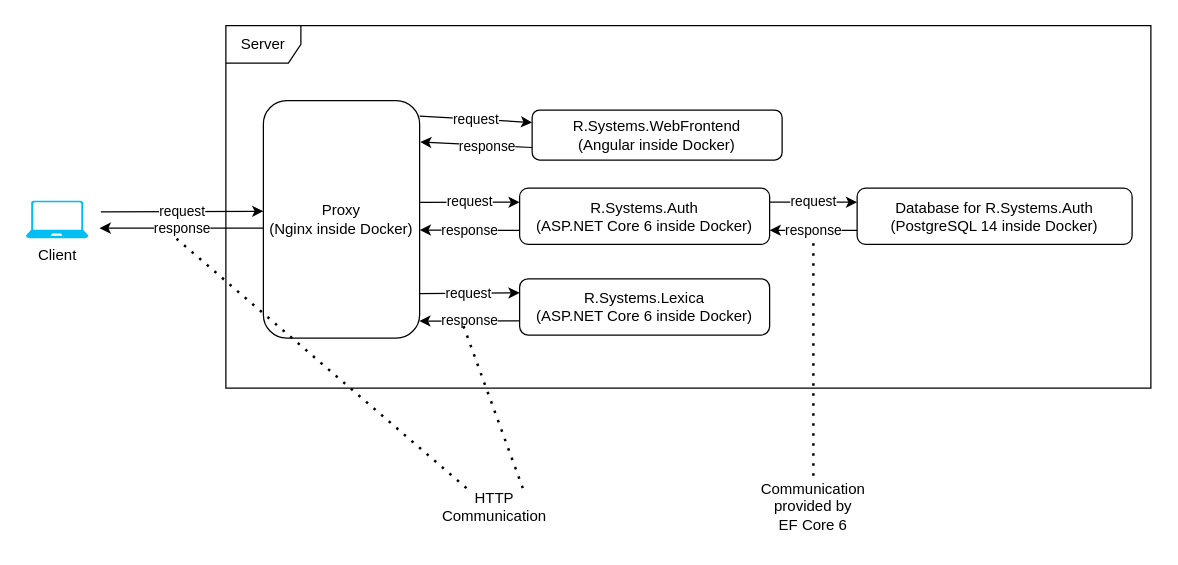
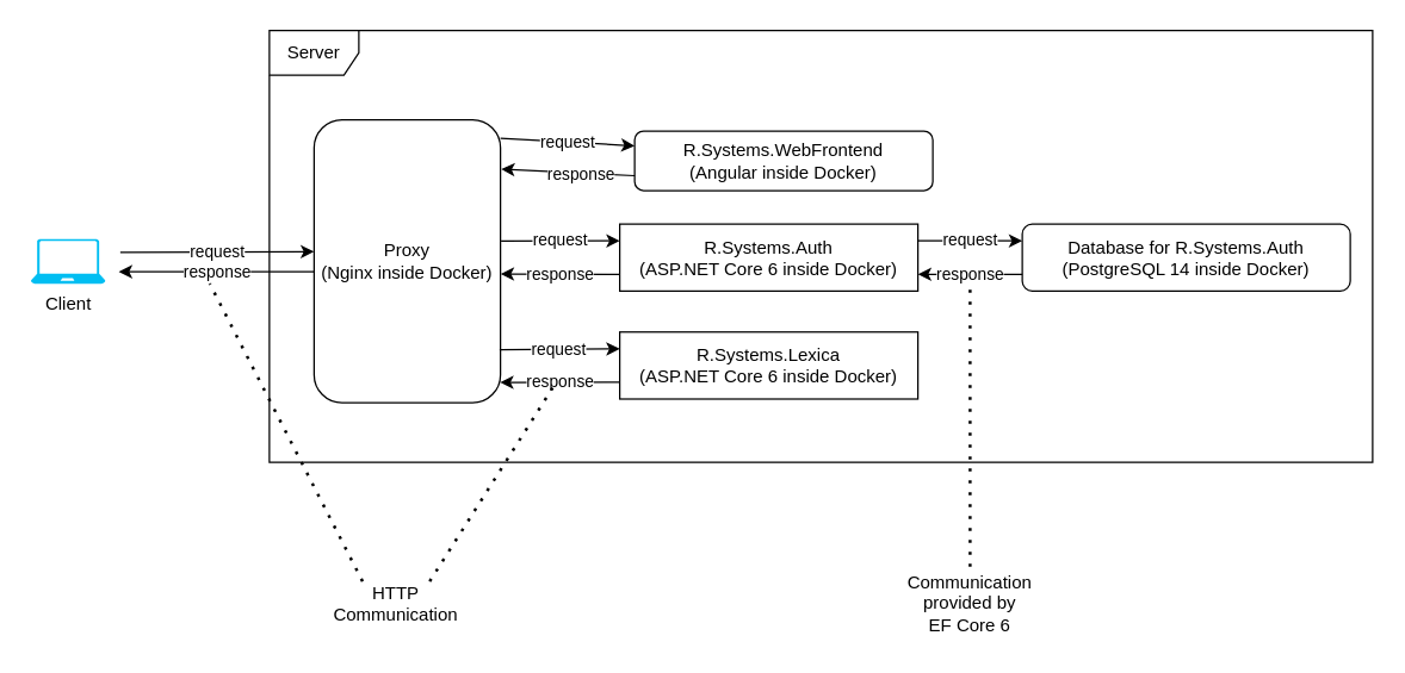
  <mxCell id="0" />
  <mxCell id="1" parent="0" />
  <mxCell id="2" value="Client" style="verticalLabelPosition=bottom;html=1;verticalAlign=top;align=center;strokeColor=none;fillColor=#00BEF2;shape=mxgraph.azure.laptop;pointerEvents=1;" vertex="1" parent="1"><mxGeometry x="20" y="160" width="50" height="30" as="geometry" /></mxCell>
  <mxCell id="3" value="Server" style="shape=umlFrame;whiteSpace=wrap;html=1;" vertex="1" parent="1"><mxGeometry x="180" y="20" width="740" height="290" as="geometry" /></mxCell>
  <mxCell id="4" value="Proxy&lt;br&gt;(Nginx inside Docker)" style="rounded=1;whiteSpace=wrap;html=1;" vertex="1" parent="1"><mxGeometry x="210" y="80" width="125" height="190" as="geometry" /></mxCell>
  <mxCell id="5" value="R.Systems.WebFrontend&lt;br&gt;(Angular inside Docker)" style="rounded=1;whiteSpace=wrap;html=1;" vertex="1" parent="1"><mxGeometry x="425" y="87.5" width="200" height="40" as="geometry" /></mxCell>
- <mxCell id="6" value="R.Systems.Auth&lt;br&gt;(ASP.NET Core 6 inside Docker)" style="rounded=1;whiteSpace=wrap;html=1;" vertex="1" parent="1"><mxGeometry x="415" y="150" width="200" height="45" as="geometry" /></mxCell>
- <mxCell id="7" value="R.Systems.Lexica&lt;br&gt;(ASP.NET Core 6 inside Docker)" style="rounded=1;whiteSpace=wrap;html=1;" vertex="1" parent="1"><mxGeometry x="415" y="222.5" width="200" height="45" as="geometry" /></mxCell>
+ <mxCell id="6" value="R.Systems.Auth&lt;br&gt;(ASP.NET Core 6 inside Docker)" style="whiteSpace=wrap;html=1;rounded=0;" vertex="1" parent="1"><mxGeometry x="415" y="150" width="200" height="45" as="geometry" /></mxCell>
+ <mxCell id="7" value="R.Systems.Lexica&lt;br&gt;(ASP.NET Core 6 inside Docker)" style="whiteSpace=wrap;html=1;rounded=0;" vertex="1" parent="1"><mxGeometry x="415" y="222.5" width="200" height="45" as="geometry" /></mxCell>
  <mxCell id="8" value="Database for R.Systems.Auth&lt;br&gt;(PostgreSQL 14 inside Docker)" style="rounded=1;whiteSpace=wrap;html=1;" vertex="1" parent="1"><mxGeometry x="685" y="150" width="220" height="45" as="geometry" /></mxCell>
  <mxCell id="9" value="request" style="endArrow=classic;html=1;rounded=0;entryX=0;entryY=0.466;entryDx=0;entryDy=0;entryPerimeter=0;" edge="1" parent="1" target="4"><mxGeometry width="50" height="50" relative="1" as="geometry"><mxPoint x="80" y="169" as="sourcePoint" /><mxPoint x="140" y="60" as="targetPoint" /></mxGeometry></mxCell>
  <mxCell id="10" value="response" style="endArrow=classic;html=1;rounded=0;exitX=-0.002;exitY=0.537;exitDx=0;exitDy=0;exitPerimeter=0;" edge="1" parent="1" source="4"><mxGeometry width="50" height="50" relative="1" as="geometry"><mxPoint x="200" y="182" as="sourcePoint" /><mxPoint x="79" y="182" as="targetPoint" /></mxGeometry></mxCell>
  <mxCell id="11" value="request" style="endArrow=classic;html=1;rounded=0;entryX=0;entryY=0.25;entryDx=0;entryDy=0;exitX=1;exitY=0.065;exitDx=0;exitDy=0;exitPerimeter=0;" edge="1" parent="1" source="4" target="5"><mxGeometry width="50" height="50" relative="1" as="geometry"><mxPoint x="90" y="179" as="sourcePoint" /><mxPoint x="225" y="178.54" as="targetPoint" /></mxGeometry></mxCell>
  <mxCell id="12" value="request" style="endArrow=classic;html=1;rounded=0;entryX=0;entryY=0.25;entryDx=0;entryDy=0;exitX=1.003;exitY=0.428;exitDx=0;exitDy=0;exitPerimeter=0;" edge="1" parent="1" source="4" target="6"><mxGeometry width="50" height="50" relative="1" as="geometry"><mxPoint x="340" y="161" as="sourcePoint" /><mxPoint x="425" y="102.5" as="targetPoint" /></mxGeometry></mxCell>
  <mxCell id="13" value="response" style="endArrow=classic;html=1;rounded=0;entryX=1.001;entryY=0.545;entryDx=0;entryDy=0;exitX=0;exitY=0.75;exitDx=0;exitDy=0;entryPerimeter=0;" edge="1" parent="1" source="6" target="4"><mxGeometry width="50" height="50" relative="1" as="geometry"><mxPoint x="360" y="240" as="sourcePoint" /><mxPoint x="410" y="190" as="targetPoint" /></mxGeometry></mxCell>
  <mxCell id="14" value="" style="endArrow=classic;html=1;rounded=0;exitX=0;exitY=0.75;exitDx=0;exitDy=0;entryX=1.004;entryY=0.174;entryDx=0;entryDy=0;entryPerimeter=0;" edge="1" parent="1" source="5" target="4"><mxGeometry width="50" height="50" relative="1" as="geometry"><mxPoint x="370" y="180" as="sourcePoint" /><mxPoint x="420" y="130" as="targetPoint" /></mxGeometry></mxCell>
  <mxCell id="15" value="response" style="edgeLabel;html=1;align=center;verticalAlign=middle;resizable=0;points=[];" vertex="1" connectable="0" parent="14"><mxGeometry x="-0.193" y="1" relative="1" as="geometry"><mxPoint as="offset" /></mxGeometry></mxCell>
  <mxCell id="16" value="request" style="endArrow=classic;html=1;rounded=0;exitX=0.995;exitY=0.813;exitDx=0;exitDy=0;exitPerimeter=0;entryX=0;entryY=0.25;entryDx=0;entryDy=0;" edge="1" parent="1" source="4" target="7"><mxGeometry width="50" height="50" relative="1" as="geometry"><mxPoint x="360" y="270" as="sourcePoint" /><mxPoint x="410" y="220" as="targetPoint" /></mxGeometry></mxCell>
  <mxCell id="17" value="response" style="endArrow=classic;html=1;rounded=0;exitX=0;exitY=0.75;exitDx=0;exitDy=0;entryX=0.998;entryY=0.928;entryDx=0;entryDy=0;entryPerimeter=0;" edge="1" parent="1" source="7" target="4"><mxGeometry width="50" height="50" relative="1" as="geometry"><mxPoint x="330" y="330" as="sourcePoint" /><mxPoint x="380" y="280" as="targetPoint" /></mxGeometry></mxCell>
  <mxCell id="18" value="request" style="endArrow=classic;html=1;rounded=0;exitX=1;exitY=0.25;exitDx=0;exitDy=0;entryX=0;entryY=0.25;entryDx=0;entryDy=0;" edge="1" parent="1" source="6" target="8"><mxGeometry width="50" height="50" relative="1" as="geometry"><mxPoint x="640" y="170" as="sourcePoint" /><mxPoint x="690" y="120" as="targetPoint" /></mxGeometry></mxCell>
  <mxCell id="19" value="response" style="endArrow=classic;html=1;rounded=0;exitX=0;exitY=0.75;exitDx=0;exitDy=0;entryX=1;entryY=0.75;entryDx=0;entryDy=0;" edge="1" parent="1" source="8" target="6"><mxGeometry width="50" height="50" relative="1" as="geometry"><mxPoint x="660" y="280" as="sourcePoint" /><mxPoint x="710" y="230" as="targetPoint" /></mxGeometry></mxCell>
- <mxCell id="20" value="HTTP Communication" style="text;html=1;strokeColor=none;fillColor=none;align=center;verticalAlign=middle;whiteSpace=wrap;rounded=0;" vertex="1" parent="1"><mxGeometry x="350" y="390" width="90" height="30" as="geometry" /></mxCell>
+ <mxCell id="20" value="HTTP Communication" style="text;html=1;strokeColor=none;fillColor=none;align=center;verticalAlign=middle;whiteSpace=wrap;rounded=0;" vertex="1" parent="1"><mxGeometry x="220" y="390" width="90" height="30" as="geometry" /></mxCell>
  <mxCell id="21" value="" style="endArrow=none;dashed=1;html=1;dashPattern=1 3;strokeWidth=2;rounded=0;exitX=0.25;exitY=0;exitDx=0;exitDy=0;" edge="1" parent="1" source="20"><mxGeometry width="50" height="50" relative="1" as="geometry"><mxPoint x="90" y="300" as="sourcePoint" /><mxPoint x="140" y="190" as="targetPoint" /></mxGeometry></mxCell>
  <mxCell id="22" value="" style="endArrow=none;dashed=1;html=1;dashPattern=1 3;strokeWidth=2;rounded=0;exitX=0.75;exitY=0;exitDx=0;exitDy=0;" edge="1" parent="1" source="20"><mxGeometry width="50" height="50" relative="1" as="geometry"><mxPoint x="380" y="380" as="sourcePoint" /><mxPoint x="370" y="260" as="targetPoint" /></mxGeometry></mxCell>
  <mxCell id="23" value="Communication provided by&lt;br&gt;EF Core 6" style="text;html=1;strokeColor=none;fillColor=none;align=center;verticalAlign=middle;whiteSpace=wrap;rounded=0;" vertex="1" parent="1"><mxGeometry x="600" y="380" width="100" height="50" as="geometry" /></mxCell>
  <mxCell id="24" value="" style="endArrow=none;dashed=1;html=1;dashPattern=1 3;strokeWidth=2;rounded=0;exitX=0.5;exitY=0;exitDx=0;exitDy=0;" edge="1" parent="1" source="23"><mxGeometry width="50" height="50" relative="1" as="geometry"><mxPoint x="630" y="380" as="sourcePoint" /><mxPoint x="650" y="190" as="targetPoint" /></mxGeometry></mxCell>
